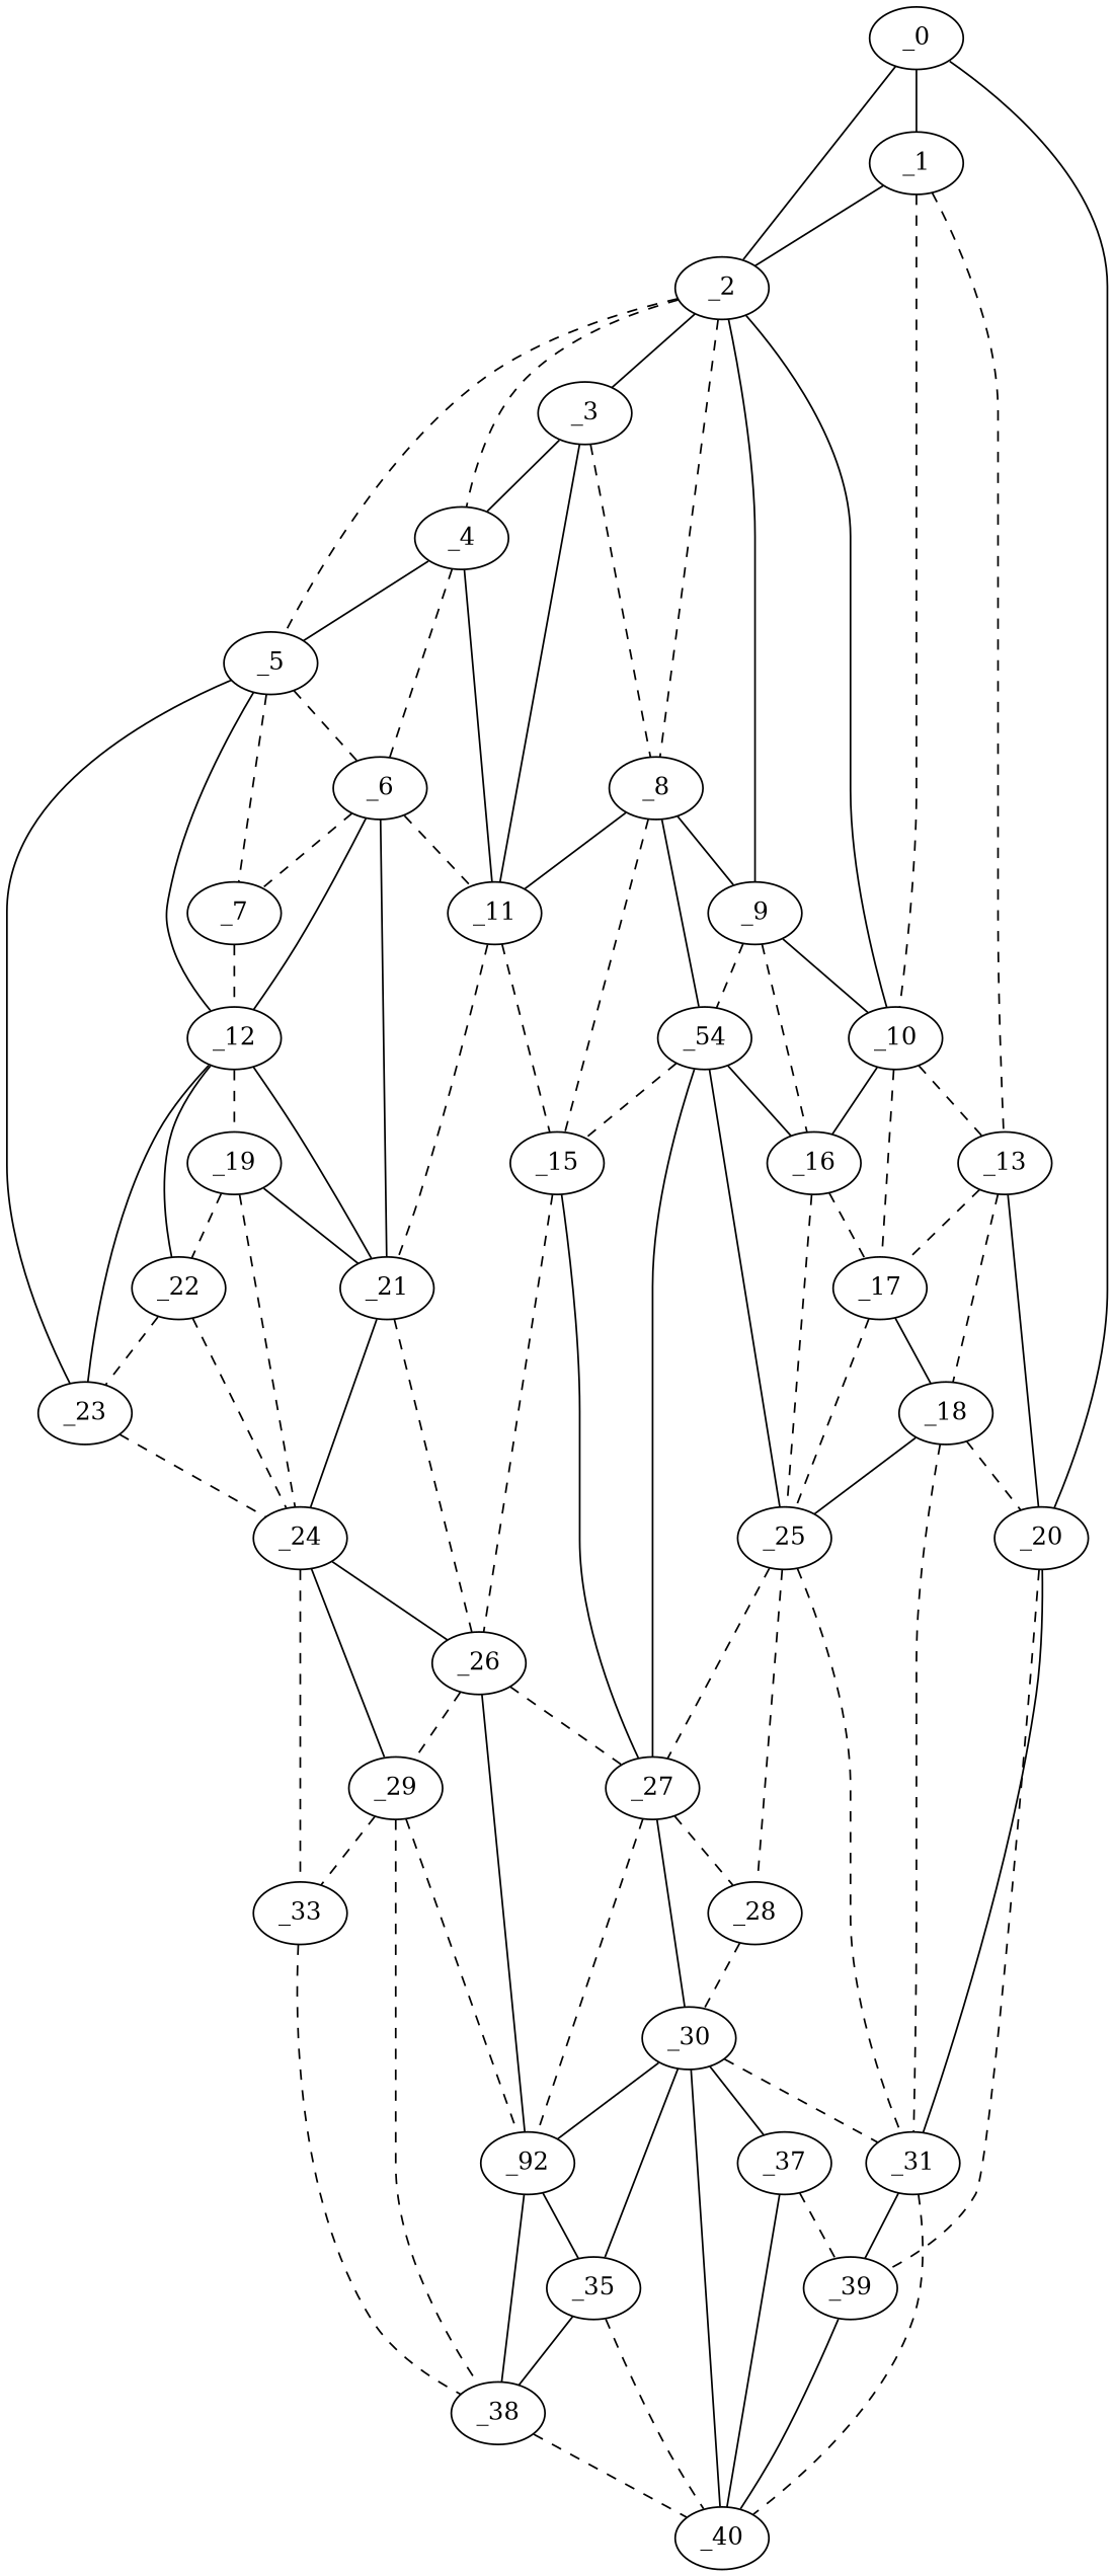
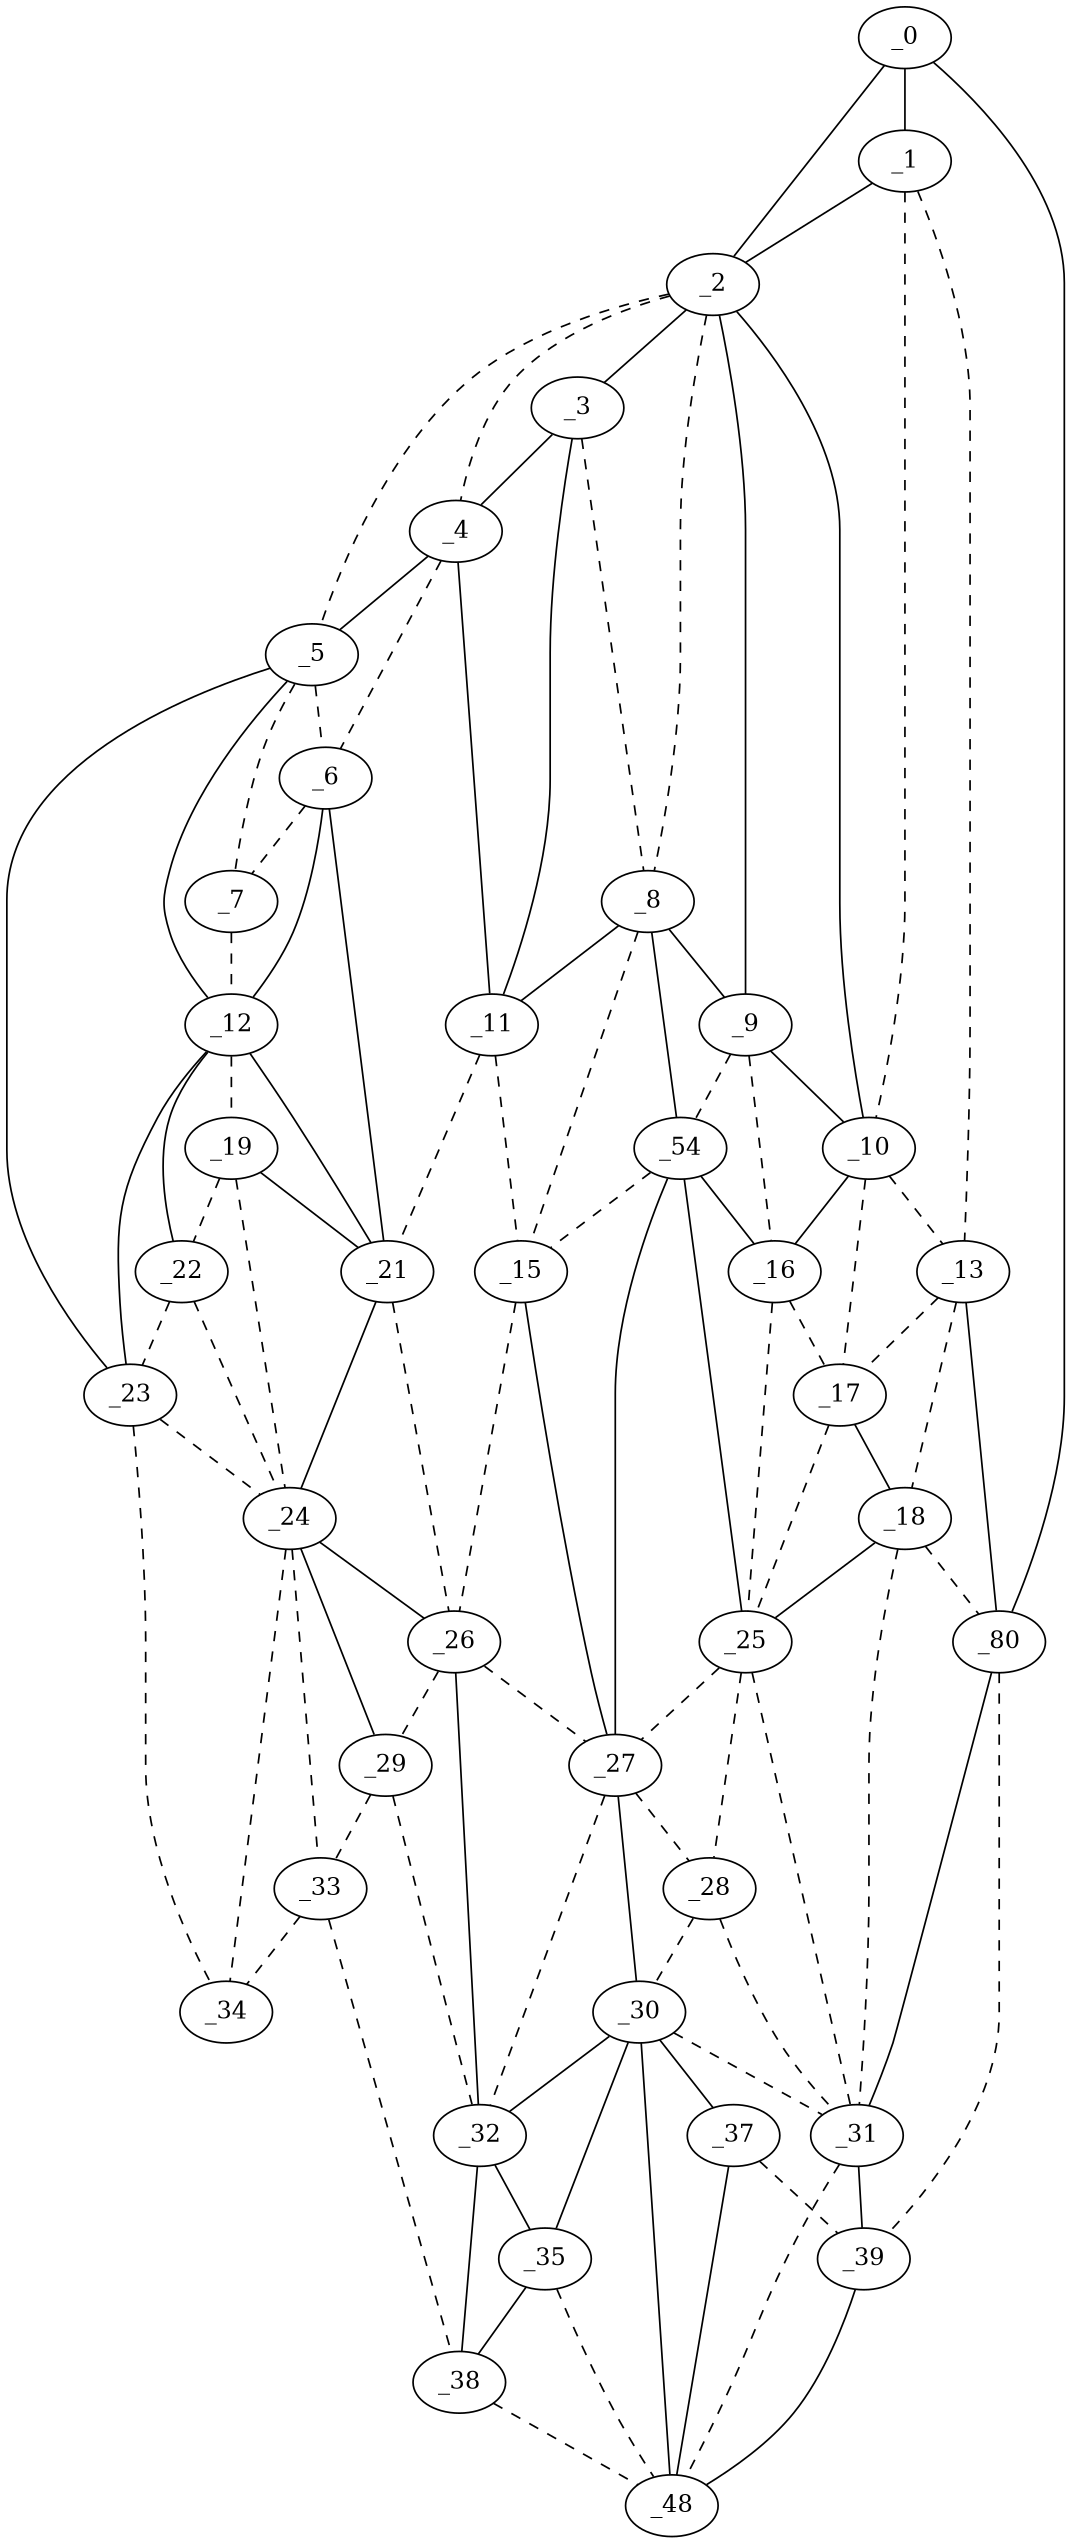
  graph {
    node [x=35 y=73]
    edge [style=dashed valence=2]
    _0 [x=22 y=13]
    _1 [x=27 y=33]
    _2 [x=28 y=59]
-   _20 [x=65 y=3]
+   _20 [x=65 y=3 label=_80]
    _13 [x=50 y=39]
    _10 [x=46 y=47]
    _3
    _4 [y=87]
    _5 [x=36 y=109]
    _8 [x=43 y=60]
    _9 [x=45 y=54]
    _17 [x=55 y=45]
    _18 [x=57 y=41]
    _31 [x=93 y=46]
    _39 [x=109 y=15]
    _16 [x=52 y=50]
    _11 [x=49]
    _6 [x=37 y=94]
    _7 [x=38 y=102]
    _12 [x=49 y=106]
    _23 [x=68 y=117]
    n22 [label=_54 x=51 y=64]
    _15 [x=51 y=69]
    _25 [x=77 y=52]
-   _40 [x=110 y=53]
+   _40 [x=110 y=53 label=_48]
    _21 [x=66 y=95]
    _19 [x=63 y=104]
    _22 [x=66 y=112]
    _24 [x=74 y=97]
+   _34 [x=99 y=112]
    _27 [x=80 y=71]
    _26 [x=79 y=80]
    _29 [x=88 y=90]
-   _32 [x=93 label=_92]
+   _32 [x=93]
    _33 [x=97 y=100]
    _28 [x=86 y=64]
    _30 [x=90 y=67]
    _38 [x=107 y=91]
    _35 [x=104 y=69]
    _37 [x=107 y=34]
    _0 -- _1 [style=solid valence=1]
    _0 -- _2 [style=solid valence=1]
    _0 -- _20 [style=solid valence=1]
    _1 -- _2 [style=solid]
    _1 -- _13 [valence=1]
    _1 -- _10
    _2 -- _10 [style=solid]
    _2 -- _3 [style=solid]
    _2 -- _4 [valence=1]
    _2 -- _5 [valence=1]
    _2 -- _8
    _2 -- _9 [style=solid]
    _20 -- _31 [style=solid]
    _20 -- _39 [valence=1]
    _13 -- _20 [style=solid valence=1]
    _13 -- _17
    _13 -- _18 [valence=1]
    _10 -- _13 [valence=1]
    _10 -- _17
    _10 -- _16 [style=solid valence=1]
    _3 -- _4 [style=solid valence=1]
    _3 -- _8 [valence=1]
    _3 -- _11 [style=solid]
    _4 -- _5 [style=solid]
    _4 -- _11 [style=solid]
    _4 -- _6 [valence=1]
    _5 -- _6
    _5 -- _7
    _5 -- _12 [style=solid]
    _5 -- _23 [style=solid valence=1]
    _8 -- _9 [style=solid]
    _8 -- _11 [style=solid]
    _8 -- n22 [style=solid valence=1]
    _8 -- _15
    _9 -- _10 [style=solid]
    _9 -- _16
    _9 -- n22 [valence=1]
    _17 -- _18 [style=solid]
    _17 -- _25
    _18 -- _20
    _18 -- _31 [valence=1]
    _18 -- _25 [style=solid valence=1]
    _31 -- _39 [style=solid]
    _31 -- _40
    _39 -- _40 [style=solid valence=1]
    _16 -- _17 [valence=1]
    _16 -- _25
    _11 -- _15 [valence=1]
    _11 -- _21 [valence=1]
-   _6 -- _11
    _6 -- _7 [valence=1]
    _6 -- _12 [style=solid]
    _6 -- _21 [style=solid]
    _7 -- _12
    _12 -- _23 [style=solid]
    _12 -- _21 [style=solid]
    _12 -- _19 [valence=1]
    _12 -- _22 [style=solid]
    _23 -- _24 [valence=1]
+   _23 -- _34 [valence=1]
    n22 -- _16 [style=solid valence=1]
    n22 -- _15
    n22 -- _25 [style=solid]
    n22 -- _27 [style=solid valence=1]
    _15 -- _27 [style=solid]
    _15 -- _26
    _25 -- _31
    _25 -- _27
    _25 -- _28
    _21 -- _24 [style=solid]
    _21 -- _26 [valence=1]
    _19 -- _21 [style=solid]
    _19 -- _22
    _19 -- _24 [valence=1]
    _22 -- _23 [valence=1]
    _22 -- _24 [valence=1]
+   _24 -- _34
    _24 -- _26 [style=solid]
    _24 -- _29 [style=solid valence=1]
    _24 -- _33
    _27 -- _32 [valence=1]
    _27 -- _28
    _27 -- _30 [style=solid valence=1]
    _26 -- _27
    _26 -- _29 [valence=1]
    _26 -- _32 [style=solid]
    _29 -- _32
    _29 -- _33
-   _29 -- _38 [valence=1]
    _32 -- _38 [style=solid valence=1]
    _32 -- _35 [style=solid]
+   _33 -- _34 [valence=1]
    _33 -- _38
+   _28 -- _31
    _28 -- _30
    _30 -- _31 [valence=1]
    _30 -- _40 [style=solid valence=1]
    _30 -- _32 [style=solid]
    _30 -- _35 [style=solid valence=1]
    _30 -- _37 [style=solid]
    _38 -- _40 [valence=1]
    _35 -- _40
    _35 -- _38 [style=solid valence=1]
    _37 -- _39 [valence=1]
    _37 -- _40 [style=solid]
  }
